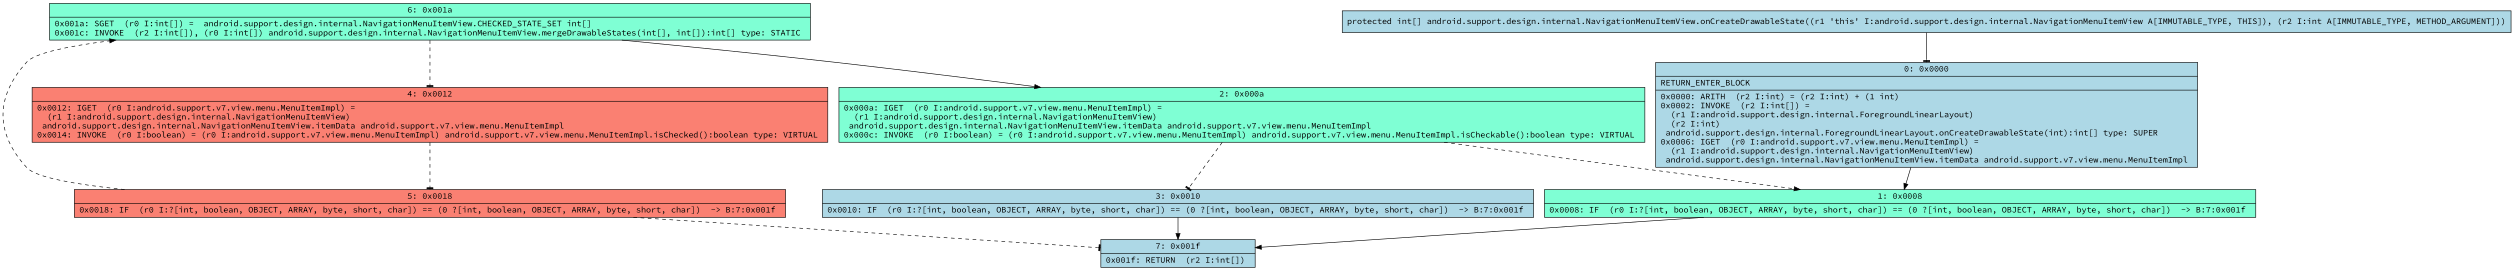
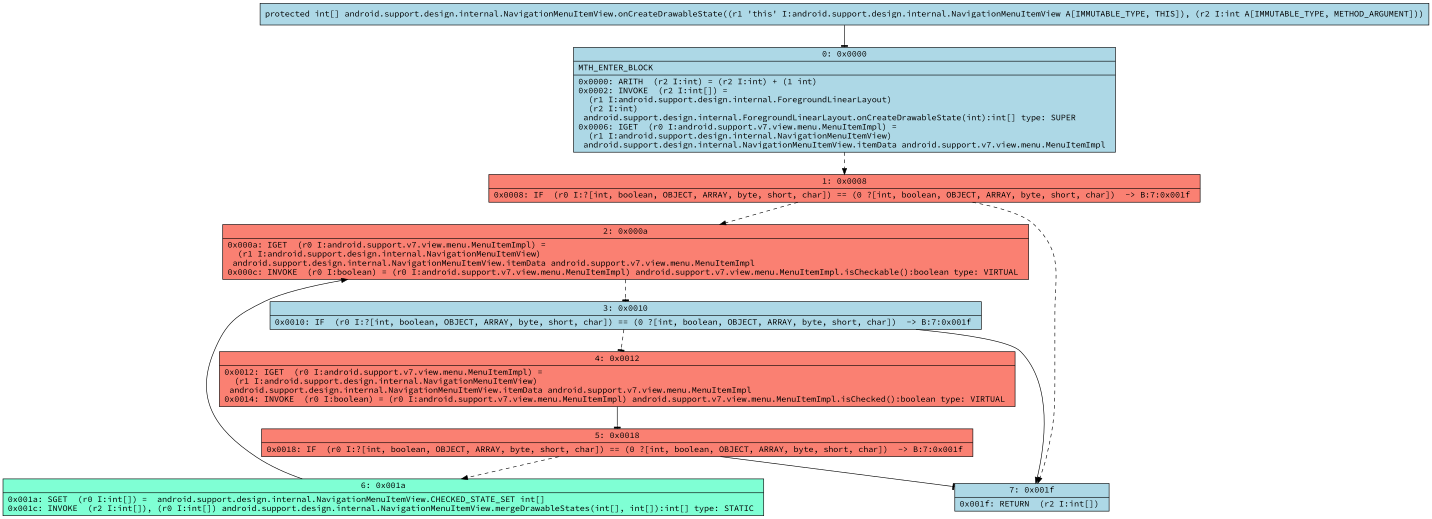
  digraph {
    fontname="Source Code Pro"
    node [fillcolor=lightblue fontname="Source Code Pro" shape=record style=filled]
    edge [arrowhead=normal fontname="Source Code Pro"]
-   n1 [label="{0\:\ 0x0000|RETURN_ENTER_BLOCK\l|0x0000: ARITH  (r2 I:int) = (r2 I:int) + (1 int) \l0x0002: INVOKE  (r2 I:int[]) = \l  (r1 I:android.support.design.internal.ForegroundLinearLayout)\l  (r2 I:int)\l android.support.design.internal.ForegroundLinearLayout.onCreateDrawableState(int):int[] type: SUPER \l0x0006: IGET  (r0 I:android.support.v7.view.menu.MenuItemImpl) = \l  (r1 I:android.support.design.internal.NavigationMenuItemView)\l android.support.design.internal.NavigationMenuItemView.itemData android.support.v7.view.menu.MenuItemImpl \l}"]
-   n2 [fillcolor=aquamarine label="{1\:\ 0x0008|0x0008: IF  (r0 I:?[int, boolean, OBJECT, ARRAY, byte, short, char]) == (0 ?[int, boolean, OBJECT, ARRAY, byte, short, char])  \-\> B:7:0x001f \l}"]
-   n3 [fillcolor=aquamarine label="{2\:\ 0x000a|0x000a: IGET  (r0 I:android.support.v7.view.menu.MenuItemImpl) = \l  (r1 I:android.support.design.internal.NavigationMenuItemView)\l android.support.design.internal.NavigationMenuItemView.itemData android.support.v7.view.menu.MenuItemImpl \l0x000c: INVOKE  (r0 I:boolean) = (r0 I:android.support.v7.view.menu.MenuItemImpl) android.support.v7.view.menu.MenuItemImpl.isCheckable():boolean type: VIRTUAL \l}"]
+   n1 [label="{0\:\ 0x0000|MTH_ENTER_BLOCK\l|0x0000: ARITH  (r2 I:int) = (r2 I:int) + (1 int) \l0x0002: INVOKE  (r2 I:int[]) = \l  (r1 I:android.support.design.internal.ForegroundLinearLayout)\l  (r2 I:int)\l android.support.design.internal.ForegroundLinearLayout.onCreateDrawableState(int):int[] type: SUPER \l0x0006: IGET  (r0 I:android.support.v7.view.menu.MenuItemImpl) = \l  (r1 I:android.support.design.internal.NavigationMenuItemView)\l android.support.design.internal.NavigationMenuItemView.itemData android.support.v7.view.menu.MenuItemImpl \l}"]
+   n2 [fillcolor=salmon label="{1\:\ 0x0008|0x0008: IF  (r0 I:?[int, boolean, OBJECT, ARRAY, byte, short, char]) == (0 ?[int, boolean, OBJECT, ARRAY, byte, short, char])  \-\> B:7:0x001f \l}"]
+   n3 [fillcolor=salmon label="{2\:\ 0x000a|0x000a: IGET  (r0 I:android.support.v7.view.menu.MenuItemImpl) = \l  (r1 I:android.support.design.internal.NavigationMenuItemView)\l android.support.design.internal.NavigationMenuItemView.itemData android.support.v7.view.menu.MenuItemImpl \l0x000c: INVOKE  (r0 I:boolean) = (r0 I:android.support.v7.view.menu.MenuItemImpl) android.support.v7.view.menu.MenuItemImpl.isCheckable():boolean type: VIRTUAL \l}"]
    n4 [label="{7\:\ 0x001f|0x001f: RETURN  (r2 I:int[]) \l}"]
    n5 [label="{3\:\ 0x0010|0x0010: IF  (r0 I:?[int, boolean, OBJECT, ARRAY, byte, short, char]) == (0 ?[int, boolean, OBJECT, ARRAY, byte, short, char])  \-\> B:7:0x001f \l}"]
    n6 [fillcolor=salmon label="{4\:\ 0x0012|0x0012: IGET  (r0 I:android.support.v7.view.menu.MenuItemImpl) = \l  (r1 I:android.support.design.internal.NavigationMenuItemView)\l android.support.design.internal.NavigationMenuItemView.itemData android.support.v7.view.menu.MenuItemImpl \l0x0014: INVOKE  (r0 I:boolean) = (r0 I:android.support.v7.view.menu.MenuItemImpl) android.support.v7.view.menu.MenuItemImpl.isChecked():boolean type: VIRTUAL \l}"]
    n7 [fillcolor=salmon label="{5\:\ 0x0018|0x0018: IF  (r0 I:?[int, boolean, OBJECT, ARRAY, byte, short, char]) == (0 ?[int, boolean, OBJECT, ARRAY, byte, short, char])  \-\> B:7:0x001f \l}"]
    n8 [fillcolor=aquamarine label="{6\:\ 0x001a|0x001a: SGET  (r0 I:int[]) =  android.support.design.internal.NavigationMenuItemView.CHECKED_STATE_SET int[] \l0x001c: INVOKE  (r2 I:int[]), (r0 I:int[]) android.support.design.internal.NavigationMenuItemView.mergeDrawableStates(int[], int[]):int[] type: STATIC \l}"]
    n9 [label="{protected int[] android.support.design.internal.NavigationMenuItemView.onCreateDrawableState((r1 'this' I:android.support.design.internal.NavigationMenuItemView A[IMMUTABLE_TYPE, THIS]), (r2 I:int A[IMMUTABLE_TYPE, METHOD_ARGUMENT])) }"]
-   n1 -> n2
-   n3 -> n2 [style=dashed]
-   n2 -> n4
+   n1 -> n2 [style=dashed]
+   n2 -> n3 [style=dashed]
+   n2 -> n4 [style=dashed]
    n3 -> n5 [arrowhead=tee style=dashed]
    n5 -> n4
-   n8 -> n6 [arrowhead=tee style=dashed]
-   n6 -> n7 [arrowhead=tee style=dashed]
-   n7 -> n4 [arrowhead=tee style=dashed]
+   n5 -> n6 [arrowhead=tee style=dashed]
+   n6 -> n7 [arrowhead=tee]
+   n7 -> n4 [arrowhead=tee]
    n7 -> n8 [style=dashed]
    n8 -> n3
    n9 -> n1 [arrowhead=tee]
  }
